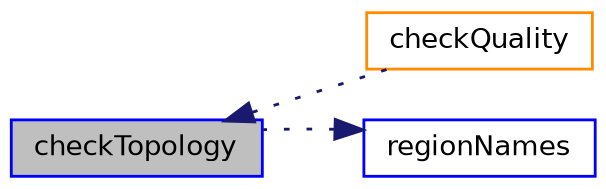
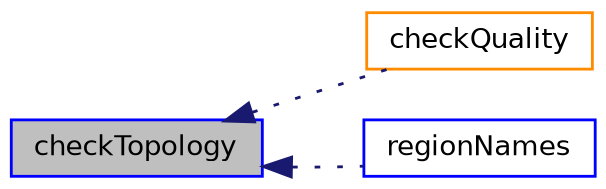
  digraph {
    rankdir=LR
    node [color=blue fontname=Helvetica fontsize=10 shape=record]
    edge [color=midnightblue dir=back fontname=Helvetica fontsize=10 labelfontname=Helvetica labelfontsize=10 style=dotted]
    n1 [fillcolor=grey75 fontcolor=black height=0.2 label=checkTopology style=filled width=0.4]
    n2 [color=darkorange height=0.2 label=checkQuality width=0.4]
    n3 [height=0.2 label=regionNames width=0.4]
    n1 -> n2
-   n3 -> n1
+   n1 -> n3
  }
